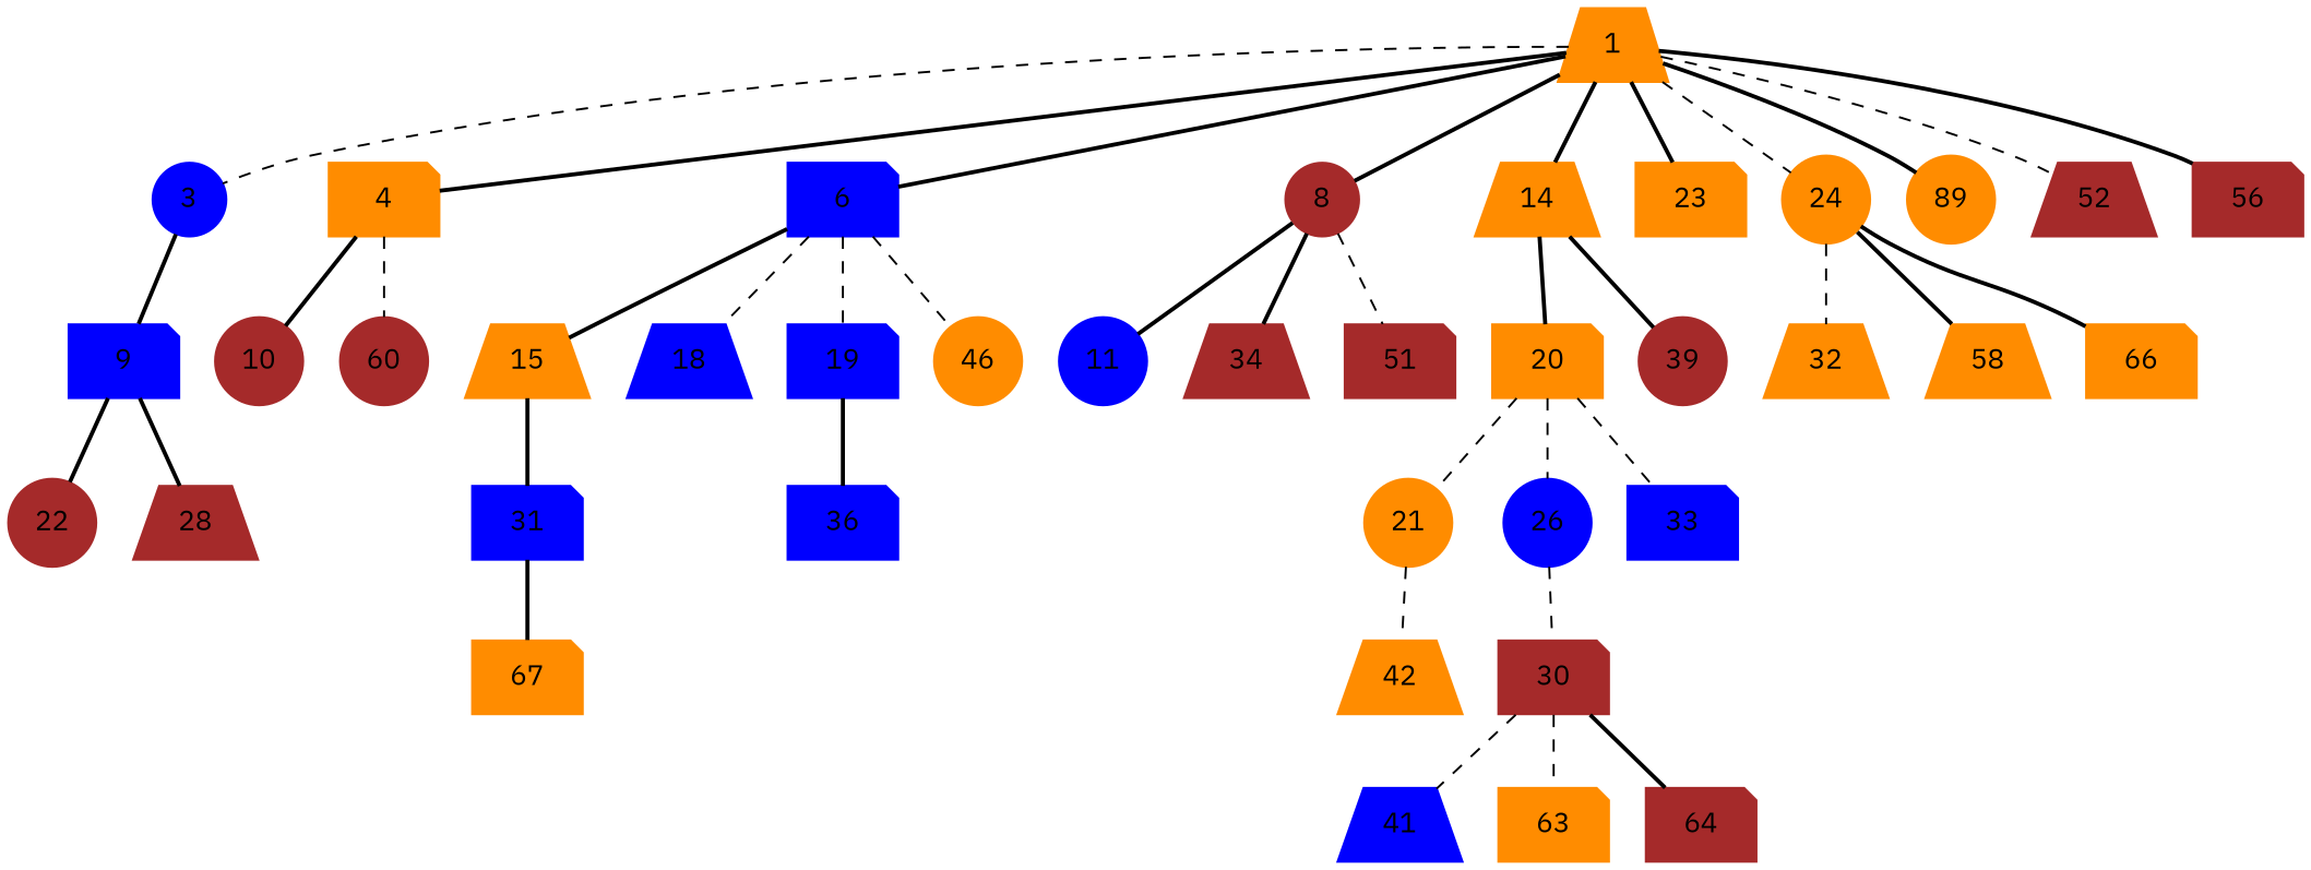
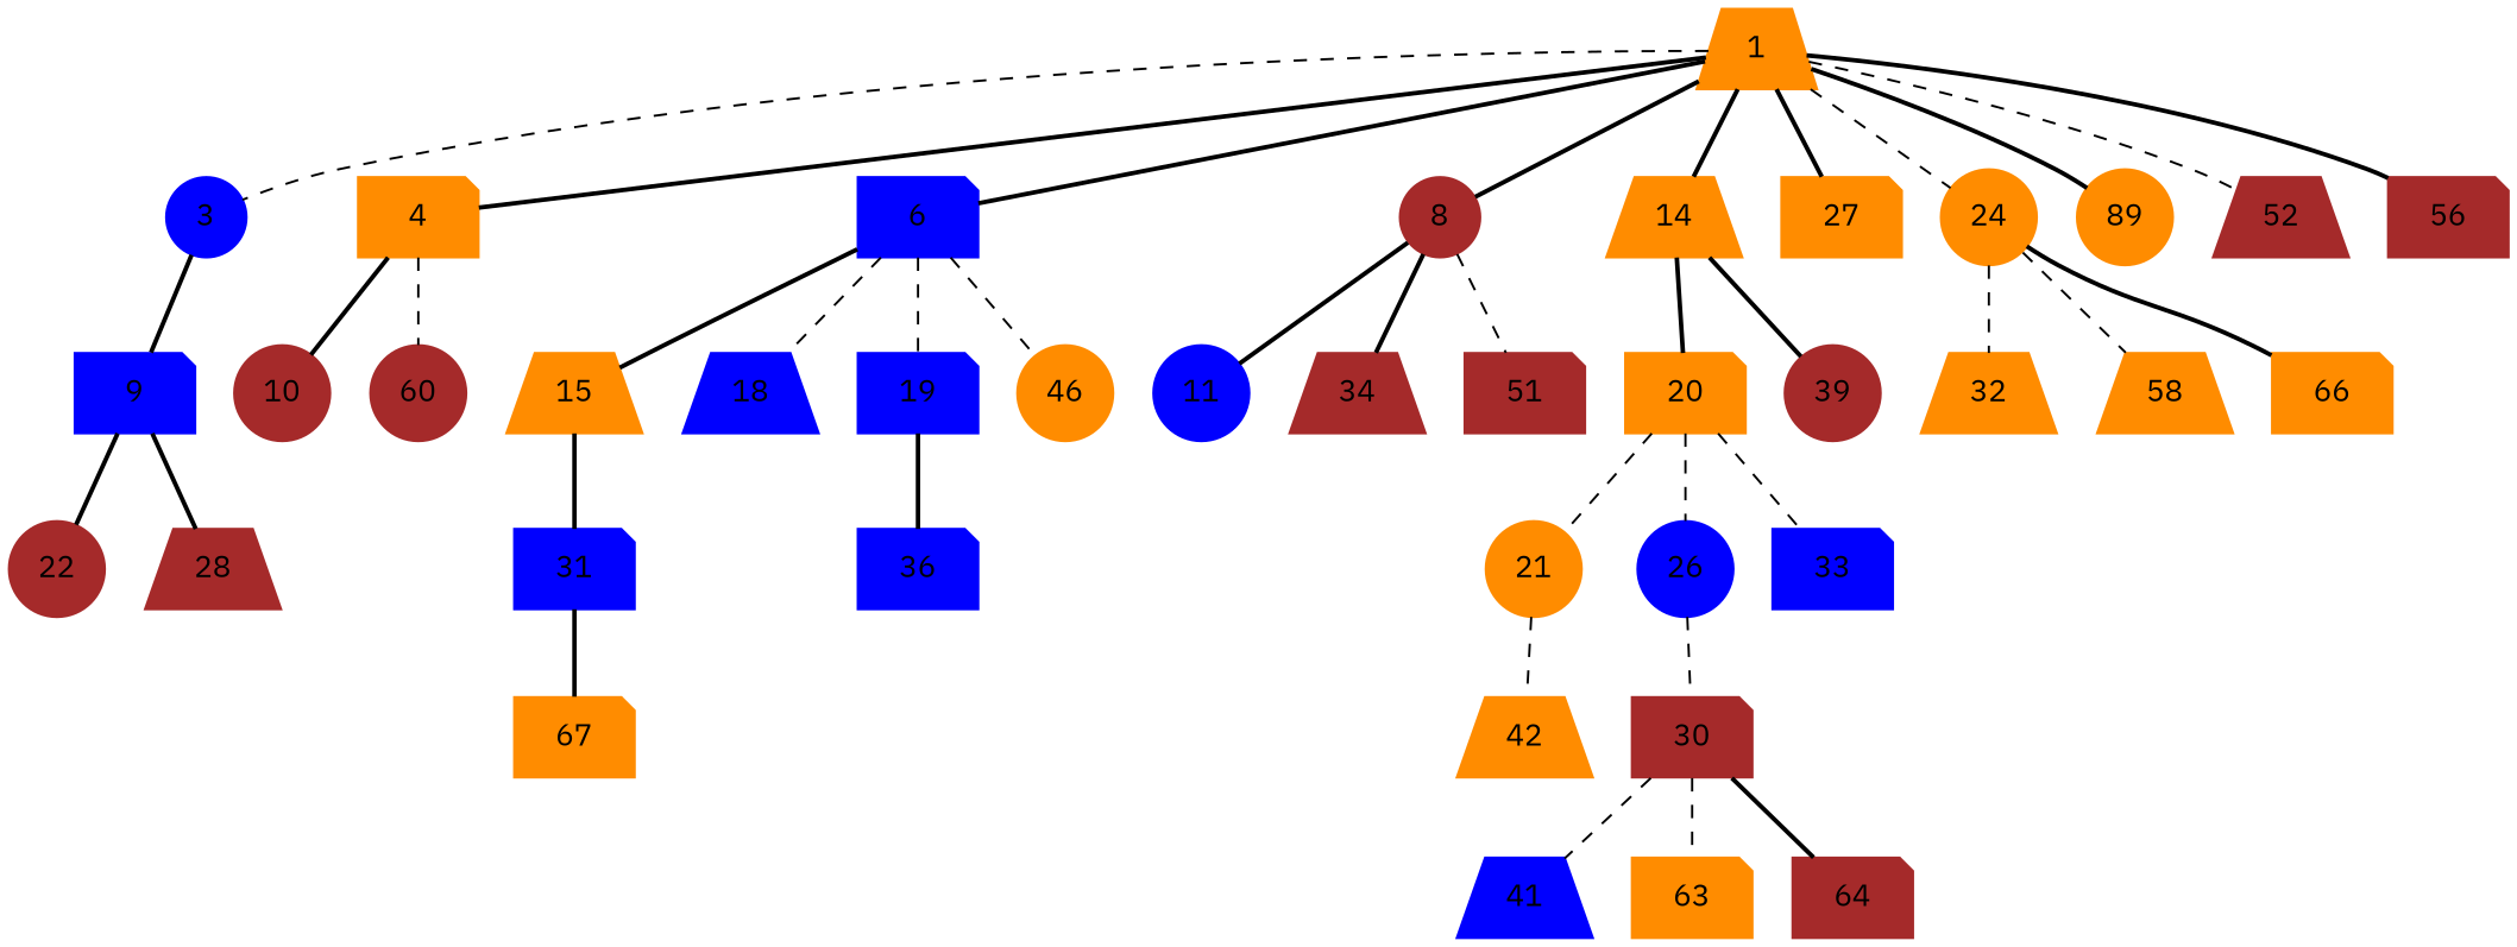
  graph {
    fontname="IBM Plex Sans"
    node [color=darkorange fontname="IBM Plex Sans" shape=note style=filled]
    edge [fontname="IBM Plex Sans" style=bold]
    1 [shape=trapezium super="+2+5"]
    3 [color=blue shape=circle]
    4
    6 [color=blue super="+16+7"]
    8 [color=brown shape=circle]
    14 [shape=trapezium super="+17+29"]
-   23
+   23 [label=27]
    24 [shape=circle]
    n9 [label=89 shape=circle]
    52 [color=brown shape=trapezium]
    56 [color=brown]
    9 [color=blue]
    10 [color=brown shape=circle super="+25+13"]
    60 [color=brown shape=circle]
    15 [shape=trapezium]
    18 [color=blue shape=trapezium super="+27"]
    19 [color=blue]
    n18 [label=46 shape=circle]
    11 [color=blue shape=circle super="+45"]
    34 [color=brown shape=trapezium]
    51 [color=brown]
    20 [super="+48"]
    39 [color=brown shape=circle]
    32 [shape=trapezium super="+50"]
    58 [shape=trapezium]
    66
    22 [color=brown shape=circle]
    28 [color=brown shape=trapezium super="+65"]
    31 [color=blue super="+37"]
    36 [color=blue]
    21 [shape=circle super="+54"]
    26 [color=blue shape=circle]
    33 [color=blue super="+61"]
    67
    42 [shape=trapezium]
    30 [color=brown super="+43"]
    41 [color=blue shape=trapezium]
    63
    64 [color=brown]
    1 -- 3 [style=dashed]
    1 -- 4
    1 -- 6
    1 -- 8
    1 -- 14
    1 -- 23
    1 -- 24 [style=dashed]
    1 -- n9
    1 -- 52 [style=dashed]
    1 -- 56
    3 -- 9
    4 -- 10
    4 -- 60 [style=dashed]
    6 -- 15
    6 -- 18 [style=dashed]
    6 -- 19 [style=dashed]
    6 -- n18 [style=dashed]
    8 -- 11
    8 -- 34
    8 -- 51 [style=dashed]
    14 -- 20
    14 -- 39
    24 -- 32 [style=dashed]
-   24 -- 58
+   24 -- 58 [style=dashed]
    24 -- 66
    9 -- 22
    9 -- 28
    15 -- 31
    19 -- 36
    20 -- 21 [style=dashed]
    20 -- 26 [style=dashed]
    20 -- 33 [style=dashed]
    31 -- 67
    21 -- 42 [style=dashed]
    26 -- 30 [style=dashed]
    30 -- 41 [style=dashed]
    30 -- 63 [style=dashed]
    30 -- 64
  }
